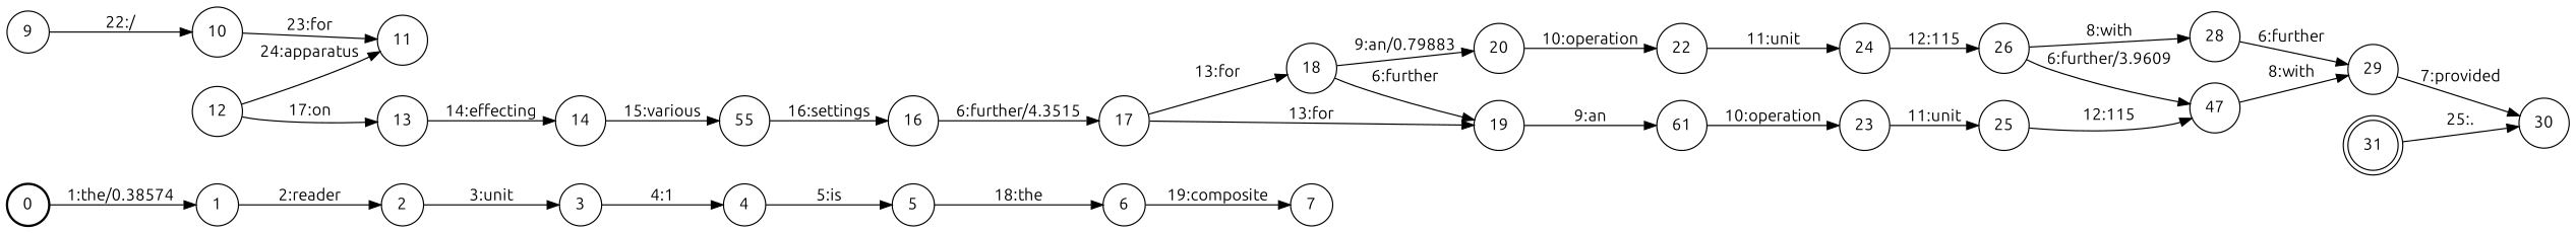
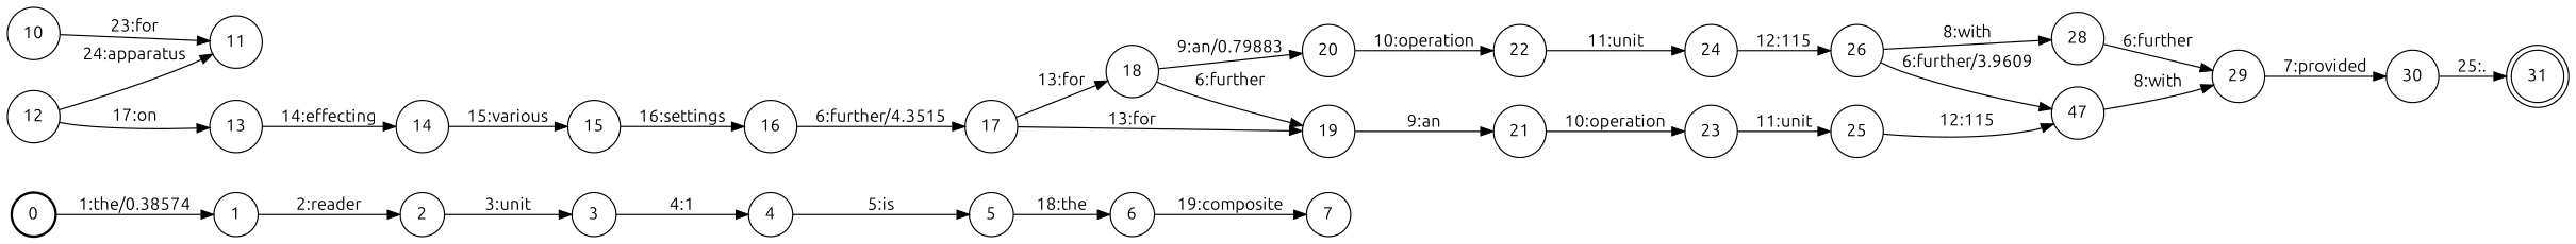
  digraph {
    fontname=Ubuntu
    nodesep=0.25
    rankdir=LR
    ranksep=0.4
    node [fontname=Ubuntu fontsize=14 shape=circle style=solid]
    edge [fontname=Ubuntu fontsize=14]
    n1 [label=0 style=bold]
    n2 [label=1]
    n3 [label=2]
    n4 [label=3]
    n5 [label=4]
    n6 [label=5]
    n7 [label=6]
    n8 [label=7]
-   n9 [label=9]
    n10 [label=10]
    n11 [label=11]
    n12 [label=12]
    n13 [label=13]
    n14 [label=14]
-   n15 [label=55]
+   n15 [label=15]
    n16 [label=16]
    n17 [label=17]
    n18 [label=18]
    n19 [label=19]
    n20 [label=20]
-   n21 [label=61]
+   n21 [label=21]
    n22 [label=22]
    n23 [label=23]
    n24 [label=24]
    n25 [label=25]
    n26 [label=26]
    n27 [label=47]
    n28 [label=28]
    n29 [label=29]
    n30 [label=30]
    n31 [label=31 shape=doublecircle]
    n1 -> n2 [label="1:the/0.38574"]
    n2 -> n3 [label="2:reader"]
    n3 -> n4 [label="3:unit"]
    n4 -> n5 [label="4:1"]
    n5 -> n6 [label="5:is"]
    n6 -> n7 [label="18:the"]
    n7 -> n8 [label="19:composite"]
-   n9 -> n10 [label="22:/"]
    n10 -> n11 [label="23:for"]
    n12 -> n11 [label="24:apparatus"]
    n12 -> n13 [label="17:on"]
    n13 -> n14 [label="14:effecting"]
    n14 -> n15 [label="15:various"]
    n15 -> n16 [label="16:settings"]
    n16 -> n17 [label="6:further/4.3515"]
    n17 -> n18 [label="13:for"]
    n17 -> n19 [label="13:for"]
    n18 -> n19 [label="6:further"]
    n18 -> n20 [label="9:an/0.79883"]
    n19 -> n21 [label="9:an"]
    n20 -> n22 [label="10:operation"]
    n21 -> n23 [label="10:operation"]
    n22 -> n24 [label="11:unit"]
    n23 -> n25 [label="11:unit"]
    n24 -> n26 [label="12:115"]
    n25 -> n27 [label="12:115"]
    n26 -> n27 [label="6:further/3.9609"]
    n26 -> n28 [label="8:with"]
    n27 -> n29 [label="8:with"]
    n28 -> n29 [label="6:further"]
    n29 -> n30 [label="7:provided"]
-   n31 -> n30 [label="25:."]
+   n30 -> n31 [label="25:."]
  }
